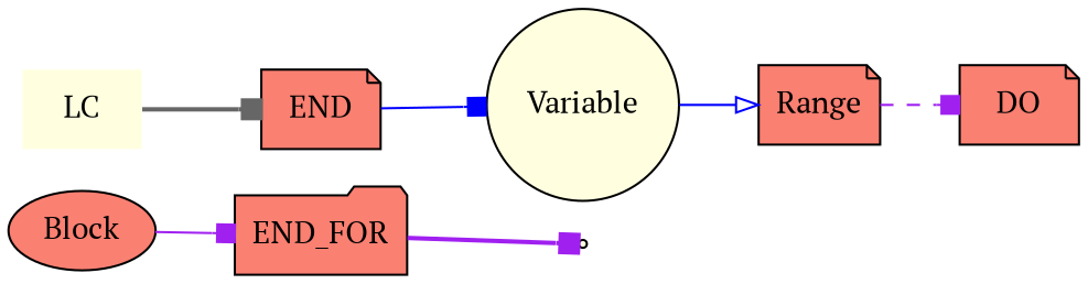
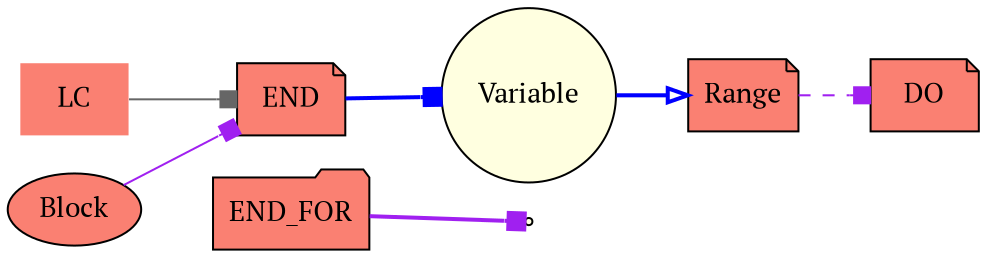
  digraph {
    fontname="PT Serif"
    rankdir=LR
    node [fillcolor=salmon fontname="PT Serif" shape=note style=filled]
    edge [arrowhead=box color=purple fontname="PT Serif" style=bold]
-   n1 [fillcolor=lightyellow label=LC shape=plaintext]
+   n1 [label=LC shape=plaintext]
    n2 [label=END]
    n3 [fillcolor=lightyellow label=Variable shape=circle]
    n4 [label=Range]
    n5 [label=DO]
    n6 [label=Block shape=ellipse]
    n7 [label=END_FOR shape=folder]
    end [fillcolor=lightyellow shape=point]
-   n1 -> n2 [color=gray40]
-   n2 -> n3 [color=blue style=solid]
-   n3 -> n4 [arrowhead=onormal color=blue style=solid]
+   n1 -> n2 [color=gray40 style=solid]
+   n2 -> n3 [color=blue]
+   n3 -> n4 [arrowhead=onormal color=blue]
    n4 -> n5 [style=dashed]
-   n6 -> n7 [style=solid]
+   n6 -> n2 [style=solid]
    n7 -> end
  }
